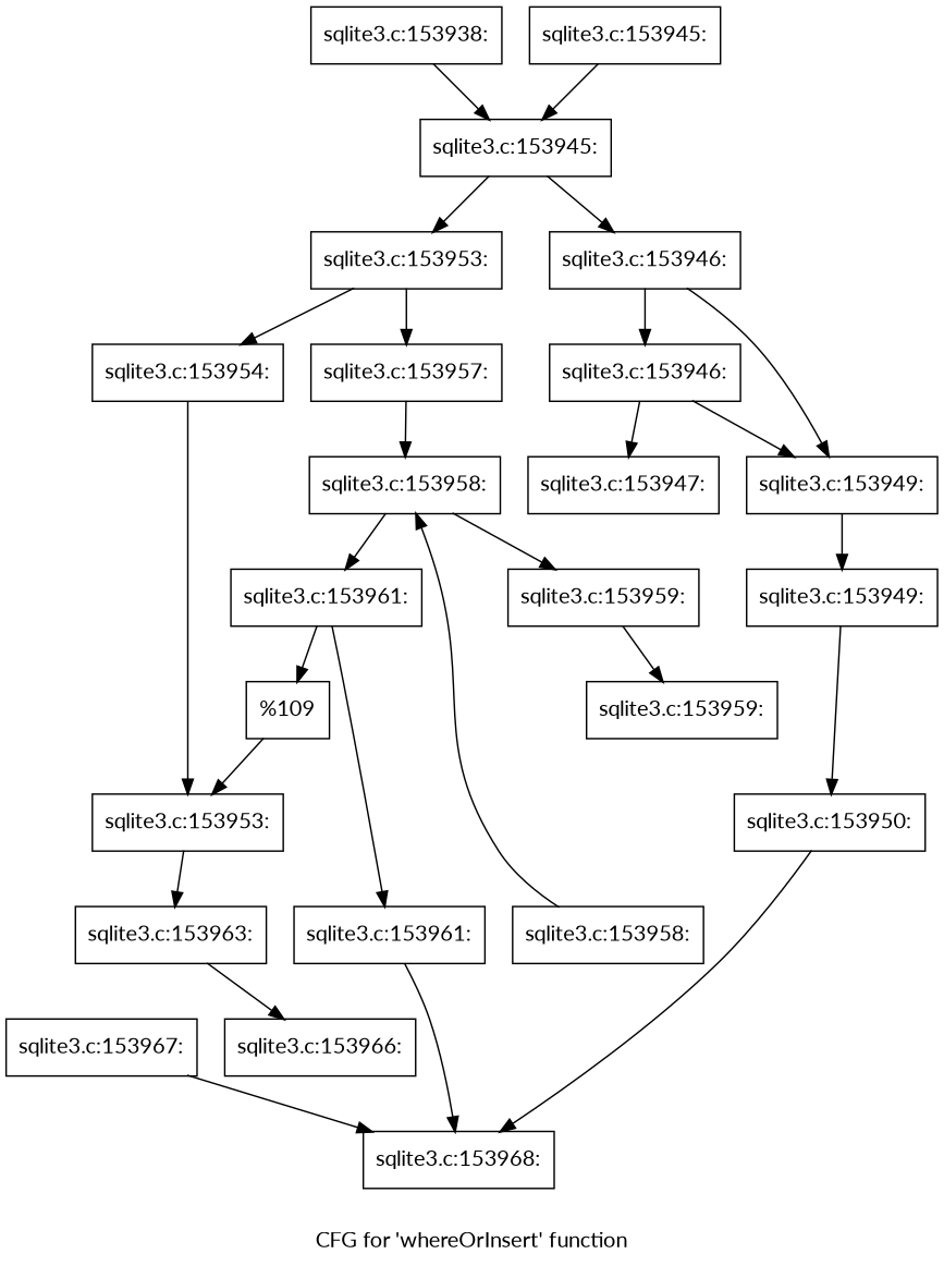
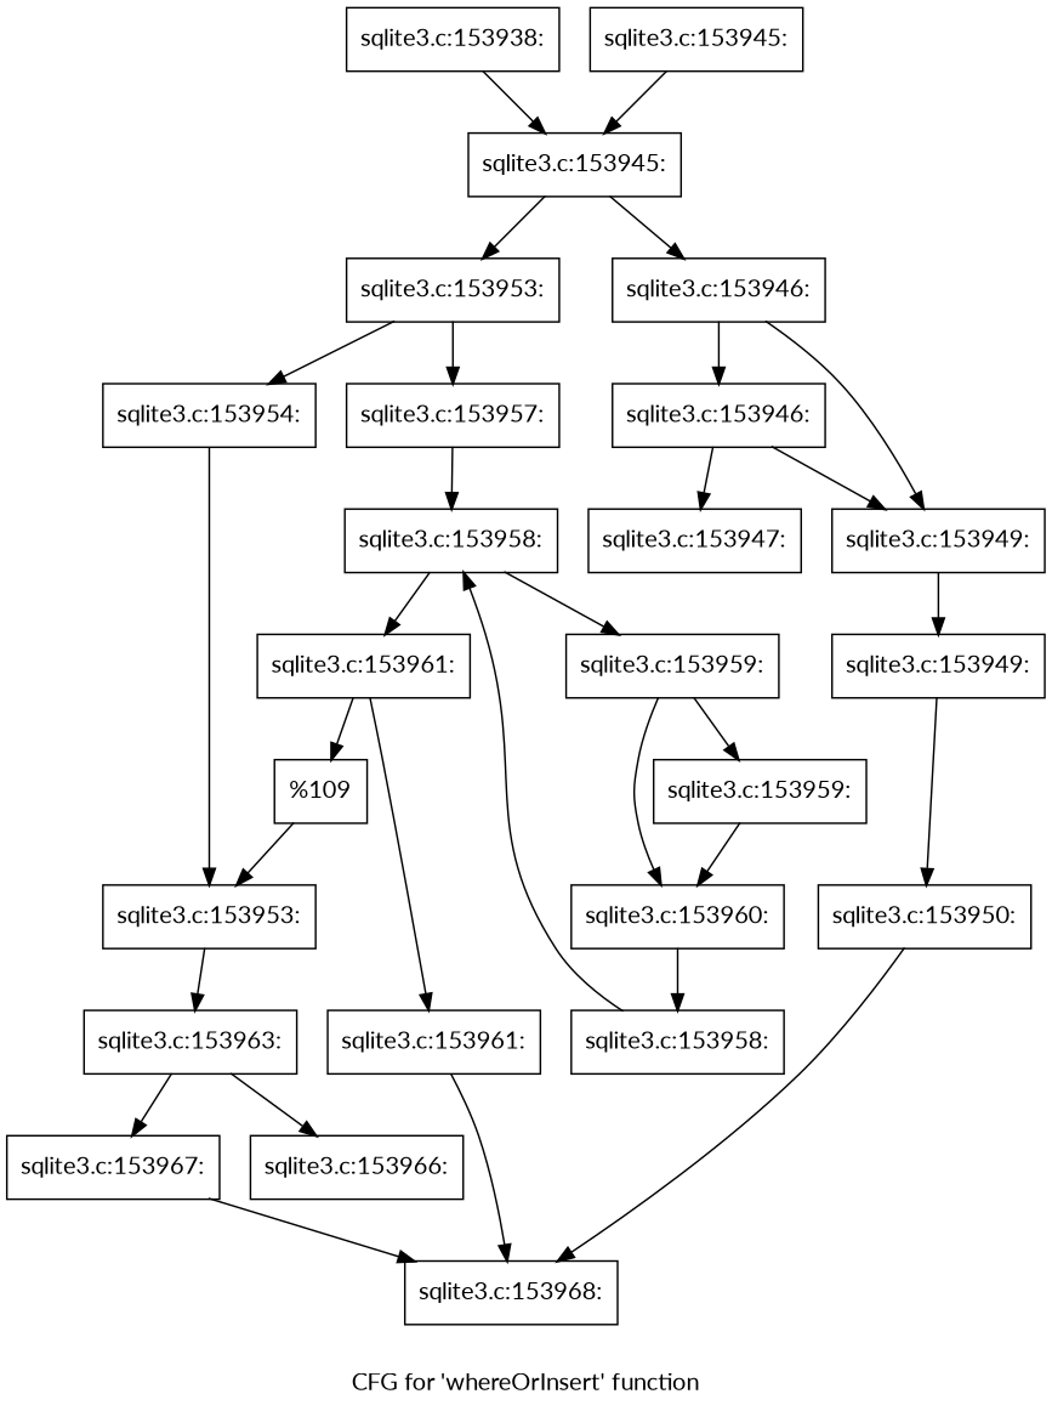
  digraph {
    fontname=Lato
    label="CFG for 'whereOrInsert' function"
    node [fontname=Lato shape=record]
    edge [fontname=Lato]
    n1 [label="{sqlite3.c:153938:}"]
    n2 [label="{sqlite3.c:153945:}"]
    n3 [label="{sqlite3.c:153946:}"]
    n4 [label="{sqlite3.c:153953:}"]
    n5 [label="{sqlite3.c:153946:}"]
    n6 [label="{sqlite3.c:153949:}"]
    n7 [label="{sqlite3.c:153954:}"]
    n8 [label="{sqlite3.c:153957:}"]
    n9 [label="{sqlite3.c:153947:}"]
    n10 [label="{sqlite3.c:153949:}"]
    n11 [label="{sqlite3.c:153953:}"]
    n12 [label="{sqlite3.c:153958:}"]
    n13 [label="{sqlite3.c:153950:}"]
    n14 [label="{sqlite3.c:153963:}"]
    n15 [label="{sqlite3.c:153966:}"]
    n16 [label="{sqlite3.c:153967:}"]
    n17 [label="{sqlite3.c:153968:}"]
    n18 [label="{sqlite3.c:153945:}"]
    n19 [label="{sqlite3.c:153959:}"]
    n20 [label="{sqlite3.c:153961:}"]
    n21 [label="{sqlite3.c:153959:}"]
+   n22 [label="{sqlite3.c:153960:}"]
    n23 [label="{sqlite3.c:153961:}"]
    n24 [label="{%109}"]
    n25 [label="{sqlite3.c:153958:}"]
    n1 -> n2
    n2 -> n3
    n2 -> n4
    n3 -> n5
    n3 -> n6
    n4 -> n7
    n4 -> n8
    n5 -> n6
    n5 -> n9
    n6 -> n10
    n7 -> n11
    n8 -> n12
    n10 -> n13
    n11 -> n14
    n12 -> n19
    n12 -> n20
    n13 -> n17
    n14 -> n15
+   n14 -> n16
    n16 -> n17
    n18 -> n2
    n19 -> n21
+   n19 -> n22
    n20 -> n23
    n20 -> n24
+   n21 -> n22
+   n22 -> n25
    n23 -> n17
    n24 -> n11
    n25 -> n12
  }
